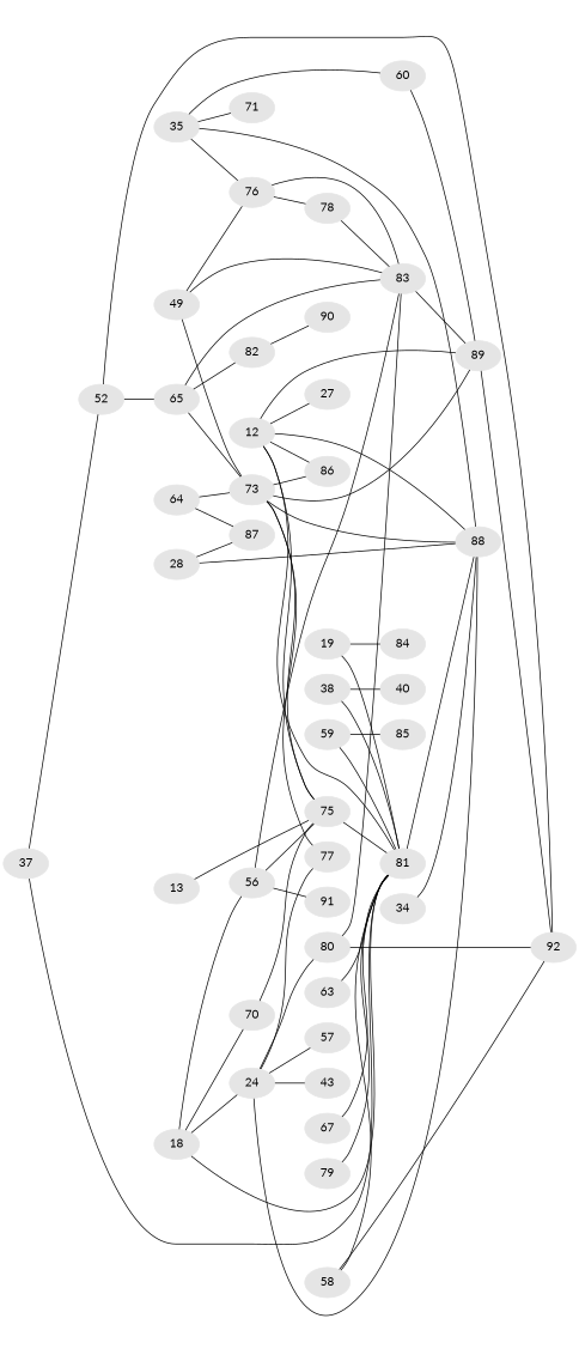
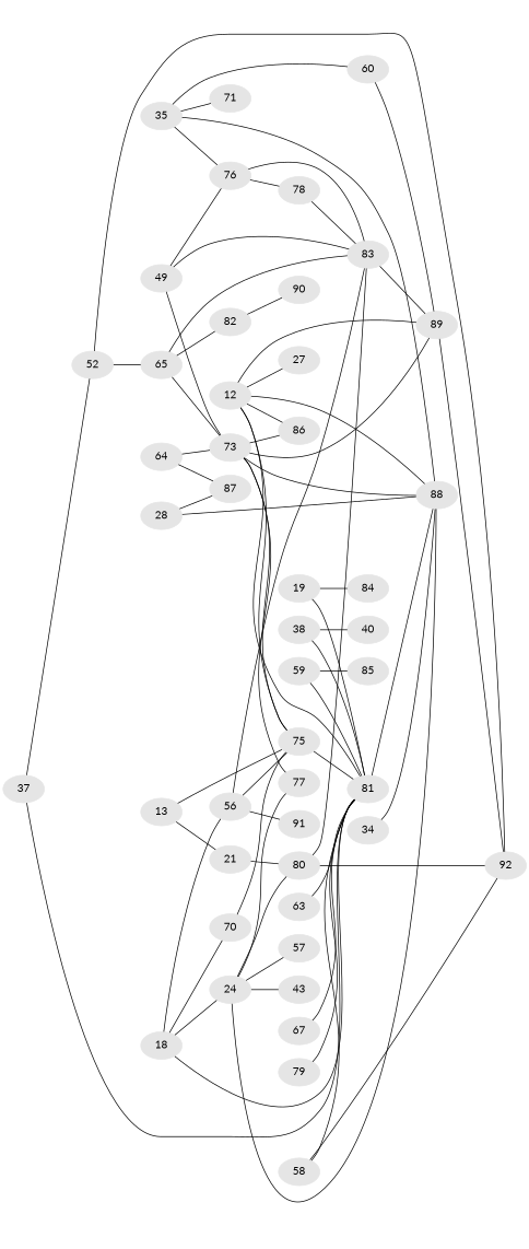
  graph {
    fontname=Lato
    rankdir=LR
    node [color=gray90 fontname=Lato style=filled]
    edge [fontname=Lato]
    12
    27
    75 [super="+1+68"]
    81 [super="+39+48+4+55"]
    86 [super="+20"]
    88 [super="+45"]
    89 [super="+69+53"]
    92
    13
+   21
    80 [super="+46"]
    18 [super="+10"]
    24
    56 [super="+34"]
    70 [super="+66"]
    43
    57
    77 [super="+47"]
    83 [super="+31+44+61"]
    91
    19
    84
    28
    87
    35
    60
    71
    76
    78
    37 [super="+30"]
    52
    65 [super="+32+62"]
    38
    40
    49 [super="+22"]
    73 [super="+36+23+72"]
    82
    58
    59 [super="+50"]
    85
    63
    64
    90
    67
    n45 [label=34]
    79
    12 -- 27
    12 -- 75
    12 -- 81
    12 -- 86
    12 -- 88 [weight=2]
    12 -- 89
    75 -- 81 [weight=2]
    81 -- 88
    89 -- 92
    13 -- 75
+   13 -- 21
+   21 -- 80
    80 -- 92 [weight=2]
    80 -- 83
    18 -- 81 [weight=4]
    18 -- 24 [weight=2]
    18 -- 56
    18 -- 70
    24 -- 88
    24 -- 80
    24 -- 43
    24 -- 57
    24 -- 77
    56 -- 75
    56 -- 83
    56 -- 91
    70 -- 75
    83 -- 89
    19 -- 81
    19 -- 84
    28 -- 88
    28 -- 87
    35 -- 88
    35 -- 60
    35 -- 71
    35 -- 76
    60 -- 89
    76 -- 83
    76 -- 78
    78 -- 83
    37 -- 81
    37 -- 52
    52 -- 92
    52 -- 65 [weight=2]
    65 -- 83
    65 -- 73 [weight=2]
    65 -- 82
    38 -- 81
    38 -- 40
    49 -- 83
    49 -- 76
    49 -- 73 [weight=2]
    73 -- 75 [weight=3]
    73 -- 86
    73 -- 88 [weight=2]
    73 -- 89
    73 -- 77 [weight=2]
    82 -- 90
    58 -- 81
    58 -- 92
    59 -- 81
    59 -- 85
    63 -- 81
    64 -- 87
    64 -- 73
    67 -- 81
    n45 -- 88
    79 -- 81
  }
